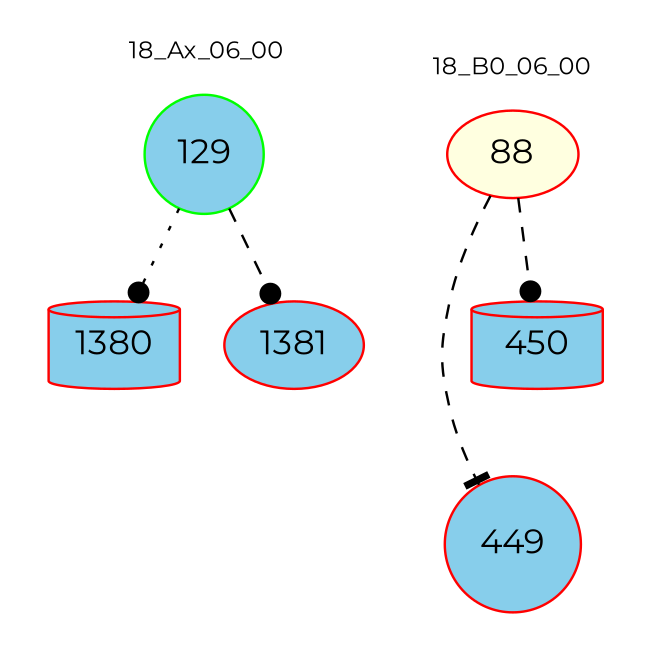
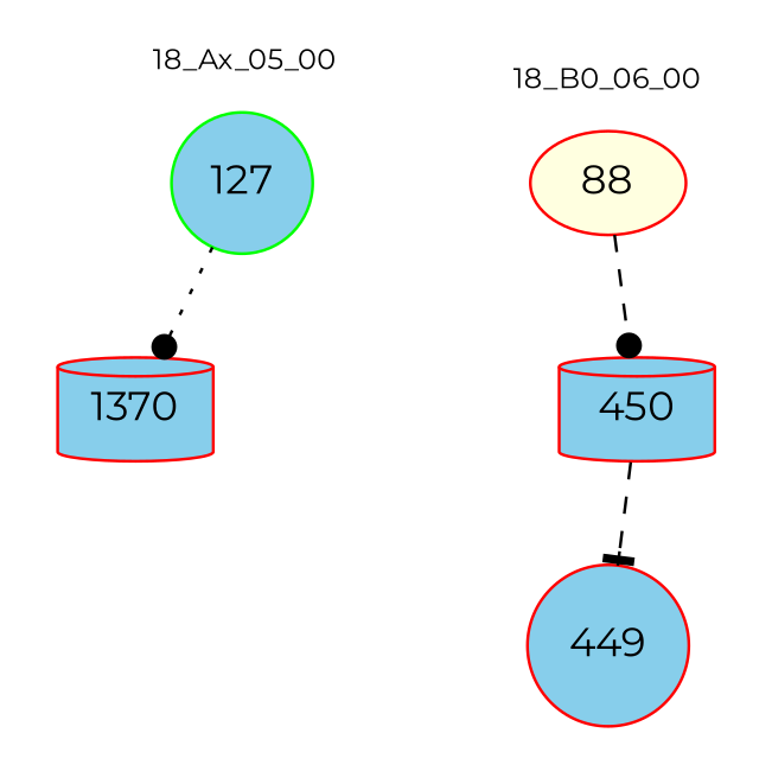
  digraph {
    fontname=Montserrat
    node [color=red fillcolor=skyblue fontname=Montserrat shape=circle style=filled]
    edge [arrowhead=dot color=black fontname=Montserrat style=dashed]
-   n1 [color=green label=129]
-   n2 [label=1380 shape=cylinder]
-   n3 [label=1381 shape=ellipse]
+   n1 [color=green label=127]
+   n2 [label=1370 shape=cylinder]
    n4 [fillcolor=lightyellow label=88 shape=ellipse]
    n5 [label=449]
    n6 [label=450 shape=cylinder]
    subgraph cluster_1 {
      color=white
      fontsize=10
-     label="18_Ax_06_00"
+     label="18_Ax_05_00"
      n1
      n2
-     n3
    }
    subgraph cluster_2 {
      color=white
      fontsize=10
      label="18_B0_06_00"
      n4
      n5
      n6
    }
    n1 -> n2 [style=dotted]
-   n1 -> n3
-   n4 -> n5 [arrowhead=tee]
+   n6 -> n5 [arrowhead=tee]
    n4 -> n6
  }
